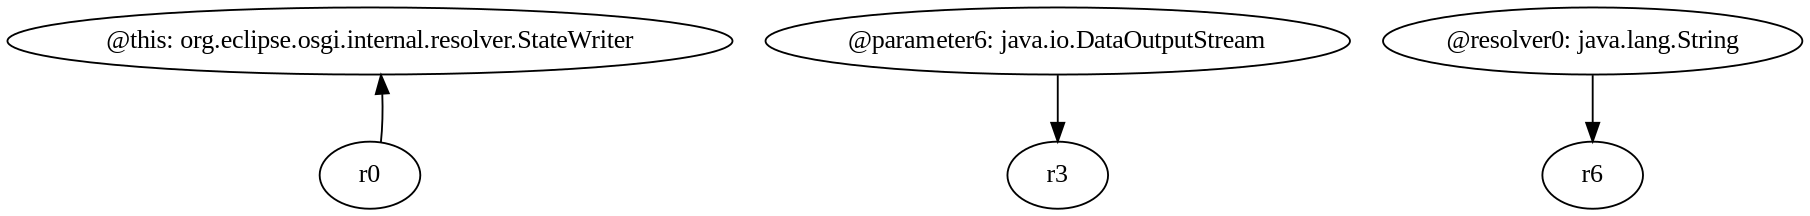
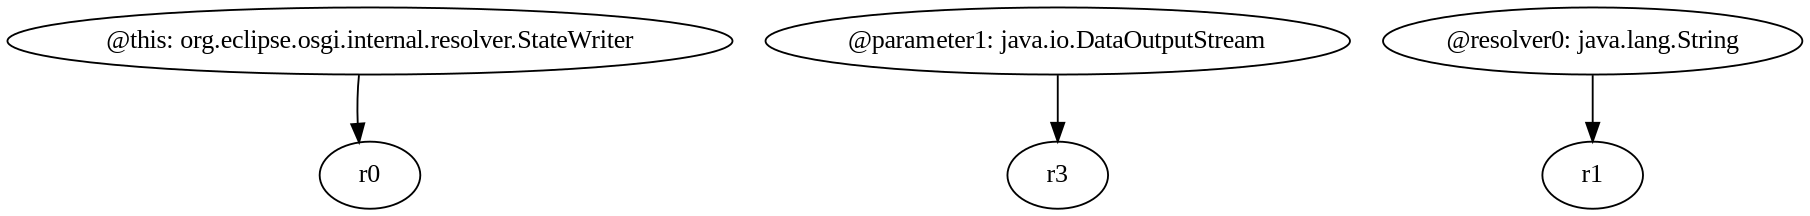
  digraph {
    fontname="Liberation Serif"
    node [fontname="Liberation Serif"]
    edge [fontname="Liberation Serif"]
    n1 [label="@this: org.eclipse.osgi.internal.resolver.StateWriter"]
    n2 [label=r0]
-   n3 [label="@parameter6: java.io.DataOutputStream"]
+   n3 [label="@parameter1: java.io.DataOutputStream"]
    n4 [label=r3]
    n5 [label="@resolver0: java.lang.String"]
-   n6 [label=r6]
-   n2 -> n1
+   n6 [label=r1]
+   n1 -> n2
    n3 -> n4
    n5 -> n6
  }
